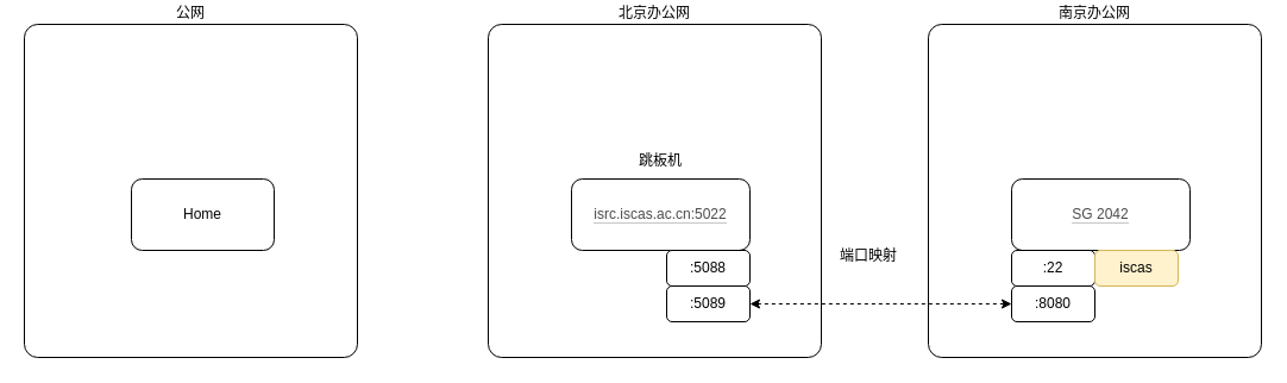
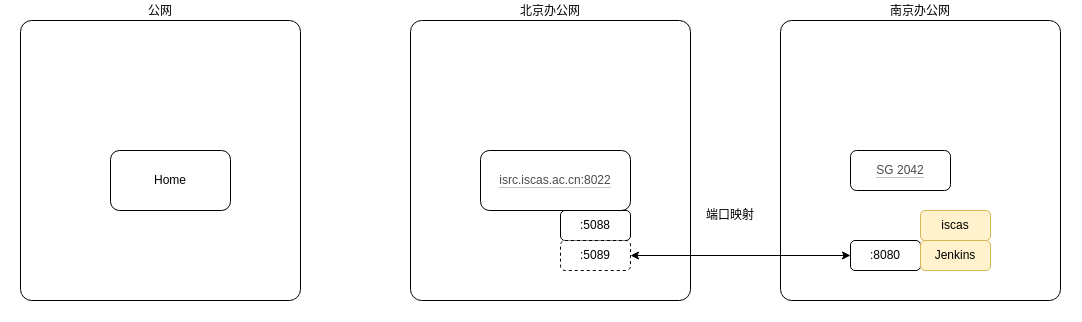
  <mxCell id="0" />
  <mxCell id="1" parent="0" />
  <mxCell id="2" value="&lt;div style=&quot;&quot;&gt;&lt;span style=&quot;background-color: initial;&quot;&gt;北京办公网&lt;/span&gt;&lt;/div&gt;" style="rounded=1;whiteSpace=wrap;html=1;align=center;labelPosition=center;verticalLabelPosition=top;verticalAlign=bottom;arcSize=4;" vertex="1" parent="1"><mxGeometry x="410" y="20" width="280" height="280" as="geometry" /></mxCell>
  <mxCell id="3" value="&lt;div style=&quot;&quot;&gt;&lt;span style=&quot;background-color: initial;&quot;&gt;公网&lt;/span&gt;&lt;/div&gt;" style="rounded=1;whiteSpace=wrap;html=1;align=center;labelPosition=center;verticalLabelPosition=top;verticalAlign=bottom;arcSize=4;" vertex="1" parent="1"><mxGeometry x="20" y="20" width="280" height="280" as="geometry" /></mxCell>
  <mxCell id="4" value="Home" style="rounded=1;whiteSpace=wrap;html=1;" vertex="1" parent="1"><mxGeometry x="110" y="150" width="120" height="60" as="geometry" /></mxCell>
- <mxCell id="5" value="&lt;span style=&quot;border-bottom:0.05em solid;border-color:rgba(55,53,47,.4);opacity:0.7&quot; class=&quot;link-annotation-unknown-block-id--957038794&quot;&gt;isrc.iscas.ac.cn:5022&lt;/span&gt;" style="rounded=1;whiteSpace=wrap;html=1;" vertex="1" parent="1"><mxGeometry x="480" y="150" width="150" height="60" as="geometry" /></mxCell>
+ <mxCell id="5" value="&lt;span style=&quot;border-bottom:0.05em solid;border-color:rgba(55,53,47,.4);opacity:0.7&quot; class=&quot;link-annotation-unknown-block-id--957038794&quot;&gt;isrc.iscas.ac.cn:8022&lt;/span&gt;" style="rounded=1;whiteSpace=wrap;html=1;" vertex="1" parent="1"><mxGeometry x="480" y="150" width="150" height="60" as="geometry" /></mxCell>
  <mxCell id="6" value="南京办公网" style="rounded=1;whiteSpace=wrap;html=1;align=center;labelPosition=center;verticalLabelPosition=top;verticalAlign=bottom;arcSize=4;" vertex="1" parent="1"><mxGeometry x="780" y="20" width="280" height="280" as="geometry" /></mxCell>
- <mxCell id="7" value="&lt;span style=&quot;border-bottom:0.05em solid;border-color:rgba(55,53,47,.4);opacity:0.7&quot; class=&quot;link-annotation-unknown-block-id--957038794&quot;&gt;SG 2042&lt;/span&gt;" style="rounded=1;whiteSpace=wrap;html=1;" vertex="1" parent="1"><mxGeometry x="850" y="150" width="150" height="60" as="geometry" /></mxCell>
- <mxCell id="8" value="跳板机" style="text;html=1;align=center;verticalAlign=middle;whiteSpace=wrap;rounded=0;" vertex="1" parent="1"><mxGeometry x="525" y="120" width="60" height="30" as="geometry" /></mxCell>
+ <mxCell id="7" value="&lt;span style=&quot;border-bottom:0.05em solid;border-color:rgba(55,53,47,.4);opacity:0.7&quot; class=&quot;link-annotation-unknown-block-id--957038794&quot;&gt;SG 2042&lt;/span&gt;" style="rounded=1;whiteSpace=wrap;html=1;" vertex="1" parent="1"><mxGeometry x="850" y="150" width="100" height="40" as="geometry" /></mxCell>
  <mxCell id="9" value=":5088" style="rounded=1;whiteSpace=wrap;html=1;" vertex="1" parent="1"><mxGeometry x="560" y="210" width="70" height="30" as="geometry" /></mxCell>
- <mxCell id="10" value=":5089" style="rounded=1;whiteSpace=wrap;html=1;" vertex="1" parent="1"><mxGeometry x="560" y="240" width="70" height="30" as="geometry" /></mxCell>
- <mxCell id="11" value=":22" style="rounded=1;whiteSpace=wrap;html=1;" vertex="1" parent="1"><mxGeometry x="850" y="210" width="70" height="30" as="geometry" /></mxCell>
+ <mxCell id="10" value=":5089" style="rounded=1;whiteSpace=wrap;html=1;dashed=1;" vertex="1" parent="1"><mxGeometry x="560" y="240" width="70" height="30" as="geometry" /></mxCell>
  <mxCell id="12" value=":8080" style="rounded=1;whiteSpace=wrap;html=1;" vertex="1" parent="1"><mxGeometry x="850" y="240" width="70" height="30" as="geometry" /></mxCell>
  <mxCell id="13" value="" style="endArrow=classic;startArrow=classic;html=1;rounded=0;" edge="1" parent="1" source="9" target="10"><mxGeometry width="50" height="50" relative="1" as="geometry"><mxPoint x="760" y="250" as="sourcePoint" /><mxPoint x="810" y="200" as="targetPoint" /></mxGeometry></mxCell>
- <mxCell id="14" value="" style="endArrow=classic;startArrow=classic;html=1;rounded=0;entryX=0;entryY=0.5;entryDx=0;entryDy=0;exitX=1;exitY=0.5;exitDx=0;exitDy=0;dashed=1;" edge="1" parent="1" source="10" target="12"><mxGeometry width="50" height="50" relative="1" as="geometry"><mxPoint x="640" y="290" as="sourcePoint" /><mxPoint x="860" y="290" as="targetPoint" /></mxGeometry></mxCell>
+ <mxCell id="14" value="" style="endArrow=classic;startArrow=classic;html=1;rounded=0;entryX=0;entryY=0.5;entryDx=0;entryDy=0;exitX=1;exitY=0.5;exitDx=0;exitDy=0;" edge="1" parent="1" source="10" target="12"><mxGeometry width="50" height="50" relative="1" as="geometry"><mxPoint x="640" y="290" as="sourcePoint" /><mxPoint x="860" y="290" as="targetPoint" /></mxGeometry></mxCell>
+ <mxCell id="15" value="Jenkins" style="rounded=1;whiteSpace=wrap;html=1;fillColor=#fff2cc;strokeColor=#d6b656;" vertex="1" parent="1"><mxGeometry x="920" y="240" width="70" height="30" as="geometry" /></mxCell>
  <mxCell id="16" value="iscas" style="rounded=1;whiteSpace=wrap;html=1;fillColor=#fff2cc;strokeColor=#d6b656;" vertex="1" parent="1"><mxGeometry x="920" y="210" width="70" height="30" as="geometry" /></mxCell>
  <mxCell id="17" value="端口映射" style="text;html=1;align=center;verticalAlign=middle;whiteSpace=wrap;rounded=0;" vertex="1" parent="1"><mxGeometry x="700" y="200" width="60" height="30" as="geometry" /></mxCell>
